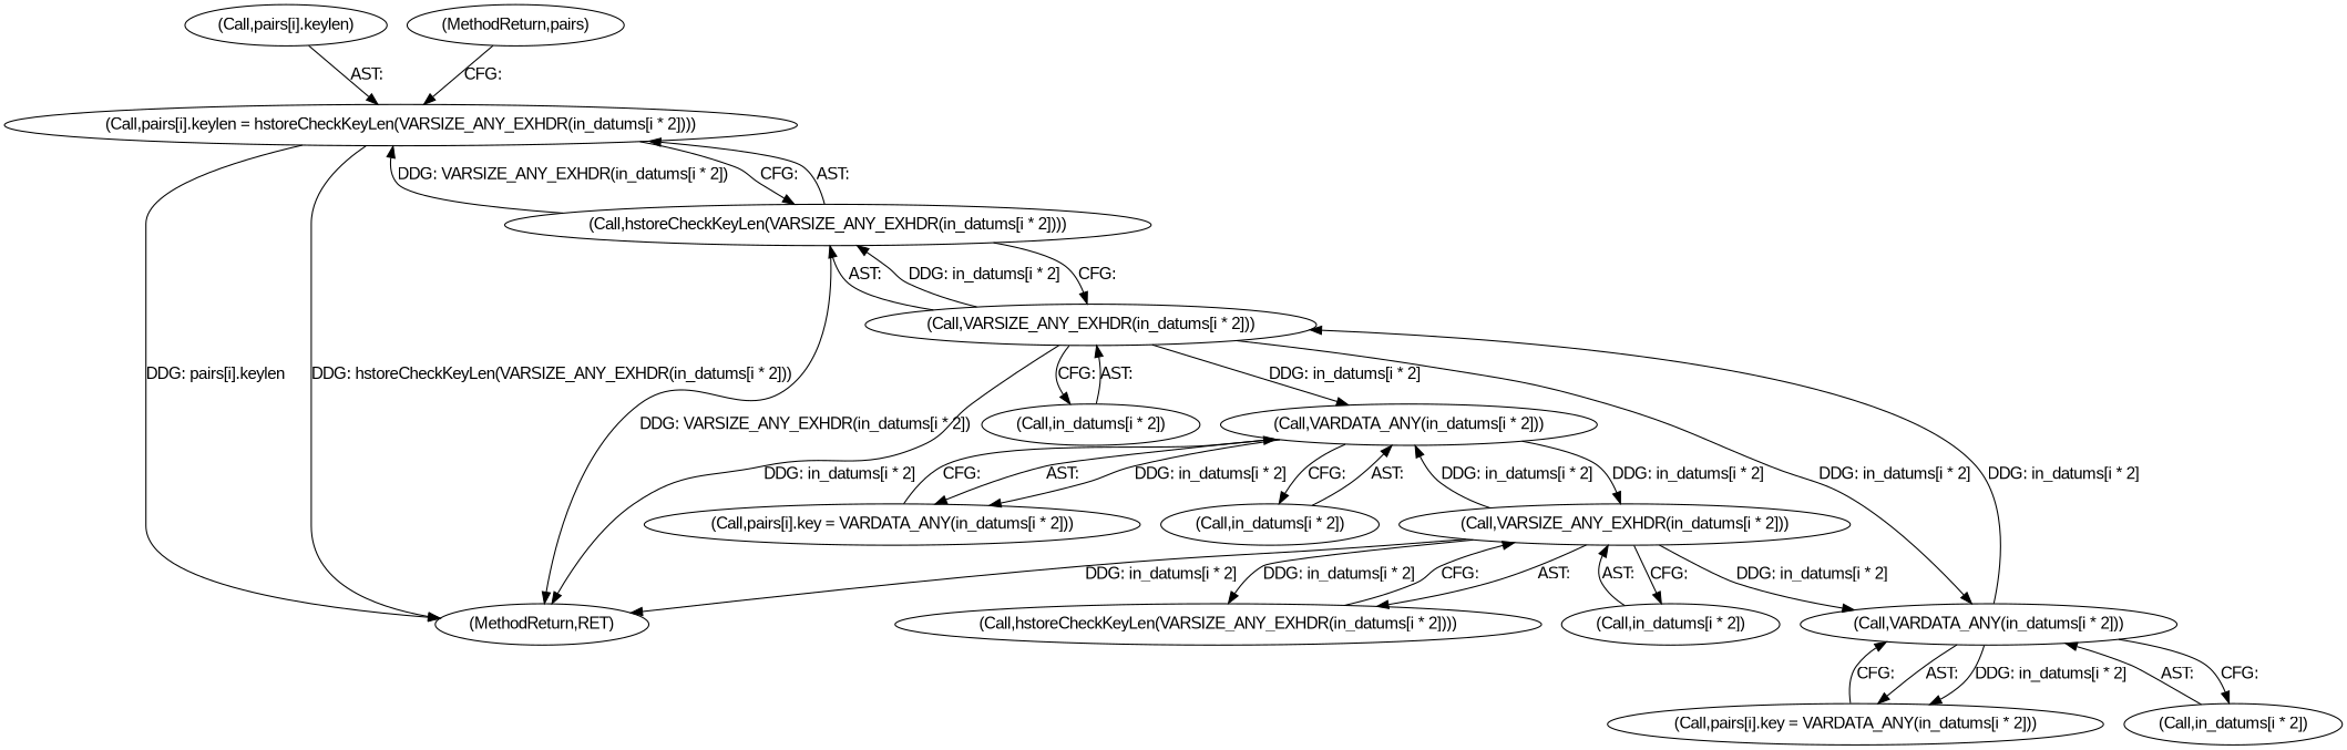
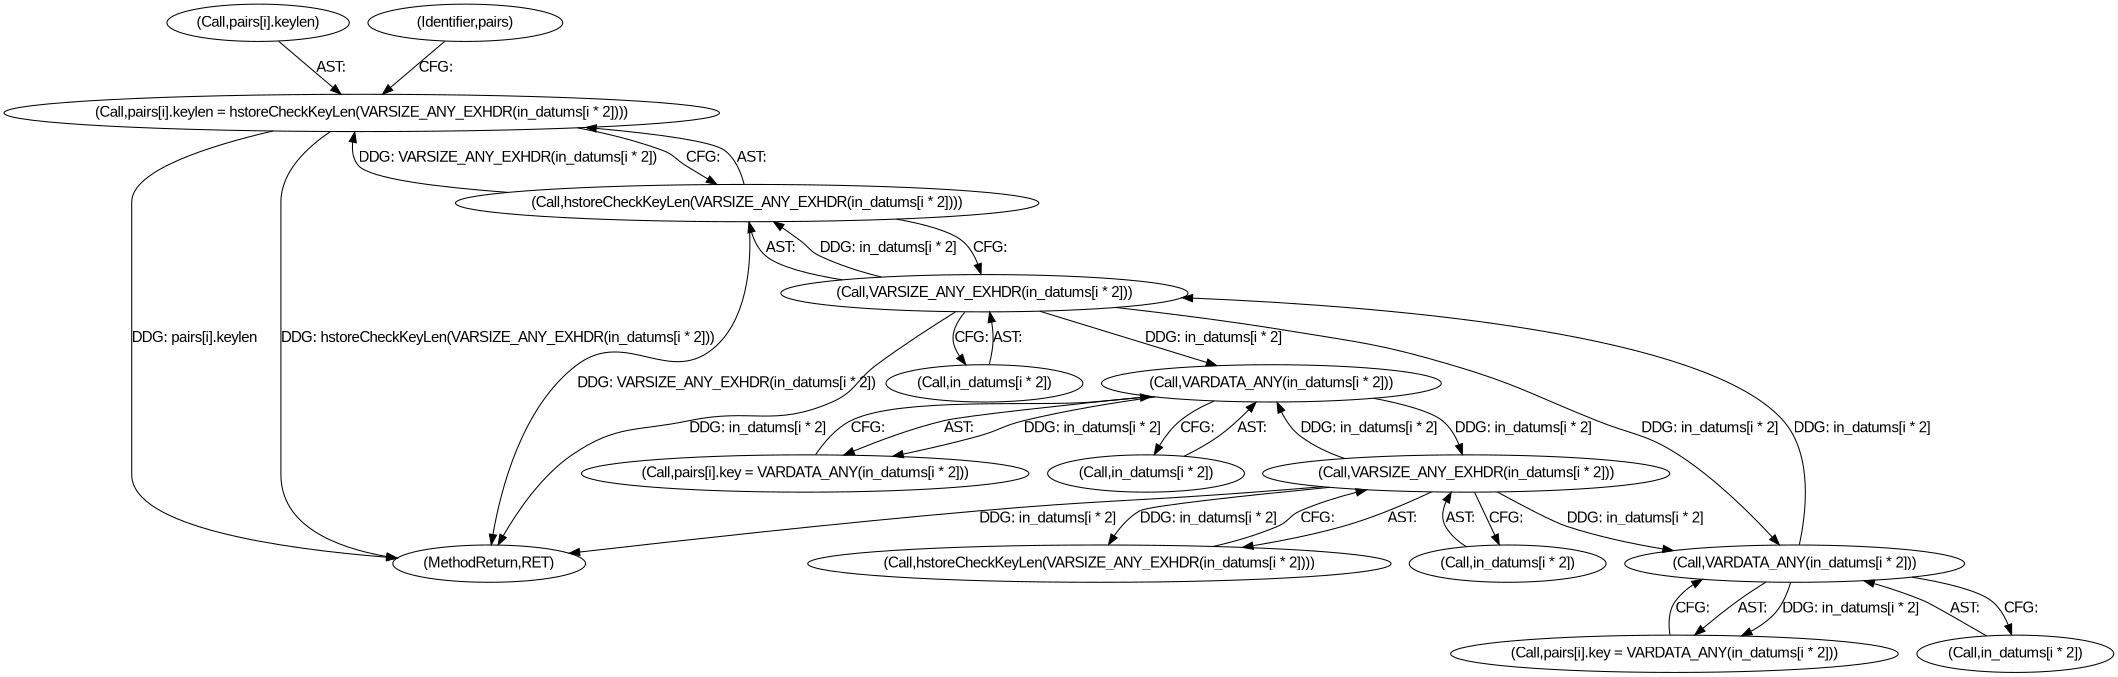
  digraph {
    fontname="Liberation Sans"
    node [fontname="Liberation Sans"]
    edge [fontname="Liberation Sans"]
    n1 [label="(Call,pairs[i].keylen = hstoreCheckKeyLen(VARSIZE_ANY_EXHDR(in_datums[i * 2])))"]
    n2 [label="(Call,hstoreCheckKeyLen(VARSIZE_ANY_EXHDR(in_datums[i * 2])))"]
    n3 [label="(MethodReturn,RET)"]
    n4 [label="(Call,VARSIZE_ANY_EXHDR(in_datums[i * 2]))"]
    n5 [label="(Call,VARDATA_ANY(in_datums[i * 2]))"]
    n6 [label="(Call,VARDATA_ANY(in_datums[i * 2]))"]
    n7 [label="(Call,in_datums[i * 2])"]
    n8 [label="(Call,pairs[i].key = VARDATA_ANY(in_datums[i * 2]))"]
    n9 [label="(Call,in_datums[i * 2])"]
    n10 [label="(Call,VARSIZE_ANY_EXHDR(in_datums[i * 2]))"]
    n11 [label="(Call,in_datums[i * 2])"]
    n12 [label="(Call,pairs[i].key = VARDATA_ANY(in_datums[i * 2]))"]
    n13 [label="(Call,in_datums[i * 2])"]
    n14 [label="(Call,hstoreCheckKeyLen(VARSIZE_ANY_EXHDR(in_datums[i * 2])))"]
    n15 [label="(Call,pairs[i].keylen)"]
-   n16 [label="(MethodReturn,pairs)"]
+   n16 [label="(Identifier,pairs)"]
    n1 -> n2 [label="CFG: "]
    n1 -> n3 [label="DDG: hstoreCheckKeyLen(VARSIZE_ANY_EXHDR(in_datums[i * 2]))"]
    n1 -> n3 [label="DDG: pairs[i].keylen"]
    n2 -> n1 [label="AST: "]
    n2 -> n1 [label="DDG: VARSIZE_ANY_EXHDR(in_datums[i * 2])"]
    n2 -> n3 [label="DDG: VARSIZE_ANY_EXHDR(in_datums[i * 2])"]
    n2 -> n4 [label="CFG: "]
    n4 -> n2 [label="AST: "]
    n4 -> n2 [label="DDG: in_datums[i * 2]"]
    n4 -> n3 [label="DDG: in_datums[i * 2]"]
    n4 -> n5 [label="DDG: in_datums[i * 2]"]
    n4 -> n6 [label="DDG: in_datums[i * 2]"]
    n4 -> n7 [label="CFG: "]
    n5 -> n4 [label="DDG: in_datums[i * 2]"]
    n5 -> n8 [label="AST: "]
    n5 -> n8 [label="DDG: in_datums[i * 2]"]
    n5 -> n9 [label="CFG: "]
    n6 -> n10 [label="DDG: in_datums[i * 2]"]
    n6 -> n11 [label="CFG: "]
    n6 -> n12 [label="AST: "]
    n6 -> n12 [label="DDG: in_datums[i * 2]"]
    n7 -> n4 [label="AST: "]
    n8 -> n5 [label="CFG: "]
    n9 -> n5 [label="AST: "]
    n10 -> n3 [label="DDG: in_datums[i * 2]"]
    n10 -> n5 [label="DDG: in_datums[i * 2]"]
    n10 -> n6 [label="DDG: in_datums[i * 2]"]
    n10 -> n13 [label="CFG: "]
    n10 -> n14 [label="AST: "]
    n10 -> n14 [label="DDG: in_datums[i * 2]"]
    n11 -> n6 [label="AST: "]
    n12 -> n6 [label="CFG: "]
    n13 -> n10 [label="AST: "]
    n14 -> n10 [label="CFG: "]
    n15 -> n1 [label="AST: "]
    n16 -> n1 [label="CFG: "]
  }
